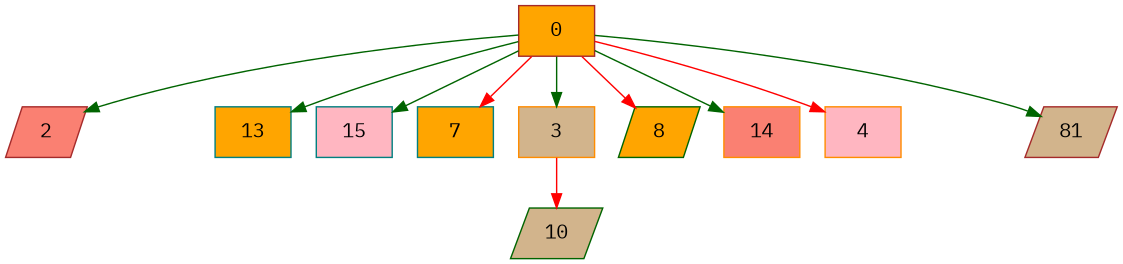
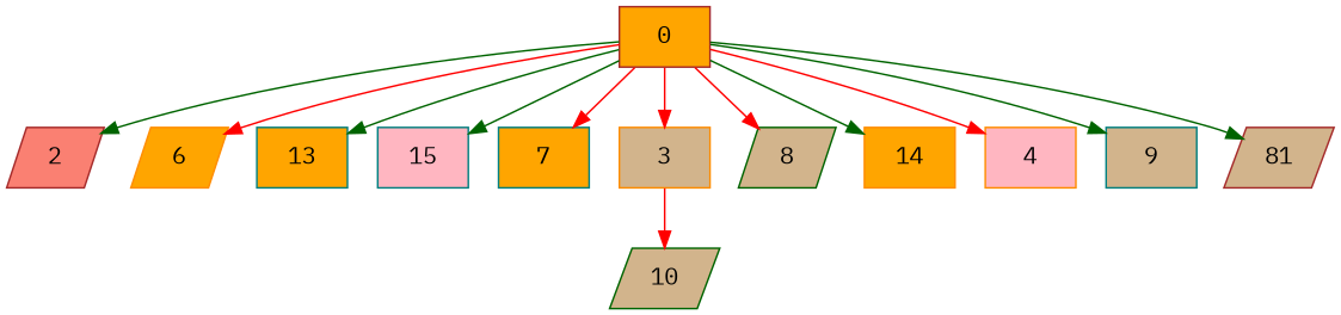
  digraph {
    fontname="IBM Plex Mono"
    node [Weight=5 color=darkorange fillcolor=tan fontname="IBM Plex Mono" shape=box style=filled]
    edge [Weight=10 color=darkgreen fontname="IBM Plex Mono"]
    2 [Weight=9 color=brown fillcolor=salmon shape=parallelogram]
    0 [color=brown fillcolor=orange]
+   6 [Weight=9 fillcolor=orange shape=parallelogram]
    13 [Weight=8 color=teal fillcolor=orange]
    15 [Weight=8 color=teal fillcolor=lightpink]
    7 [Weight=7 color=teal fillcolor=orange]
    3 [Weight=6]
-   8 [Weight=6 color=darkgreen fillcolor=orange shape=parallelogram]
-   14 [Weight=6 fillcolor=salmon]
+   8 [Weight=6 color=darkgreen shape=parallelogram]
+   14 [Weight=6 fillcolor=orange]
    4 [fillcolor=lightpink]
+   9 [color=teal]
    n12 [Weight=4 color=brown label=81 shape=parallelogram]
    10 [color=darkgreen shape=parallelogram]
    0 -> 2
+   0 -> 6 [color=red]
    0 -> 13
    0 -> 15 [Weight=6]
    0 -> 7 [Weight=5 color=red]
-   0 -> 3 [Weight=4]
+   0 -> 3 [Weight=4 color=red]
    0 -> 8 [Weight=12 color=red]
    0 -> 14 [Weight=4]
    0 -> 4 [Weight=6 color=red]
+   0 -> 9 [Weight=5]
    0 -> n12 [Weight=9]
    3 -> 10 [Weight=5 color=red]
  }
